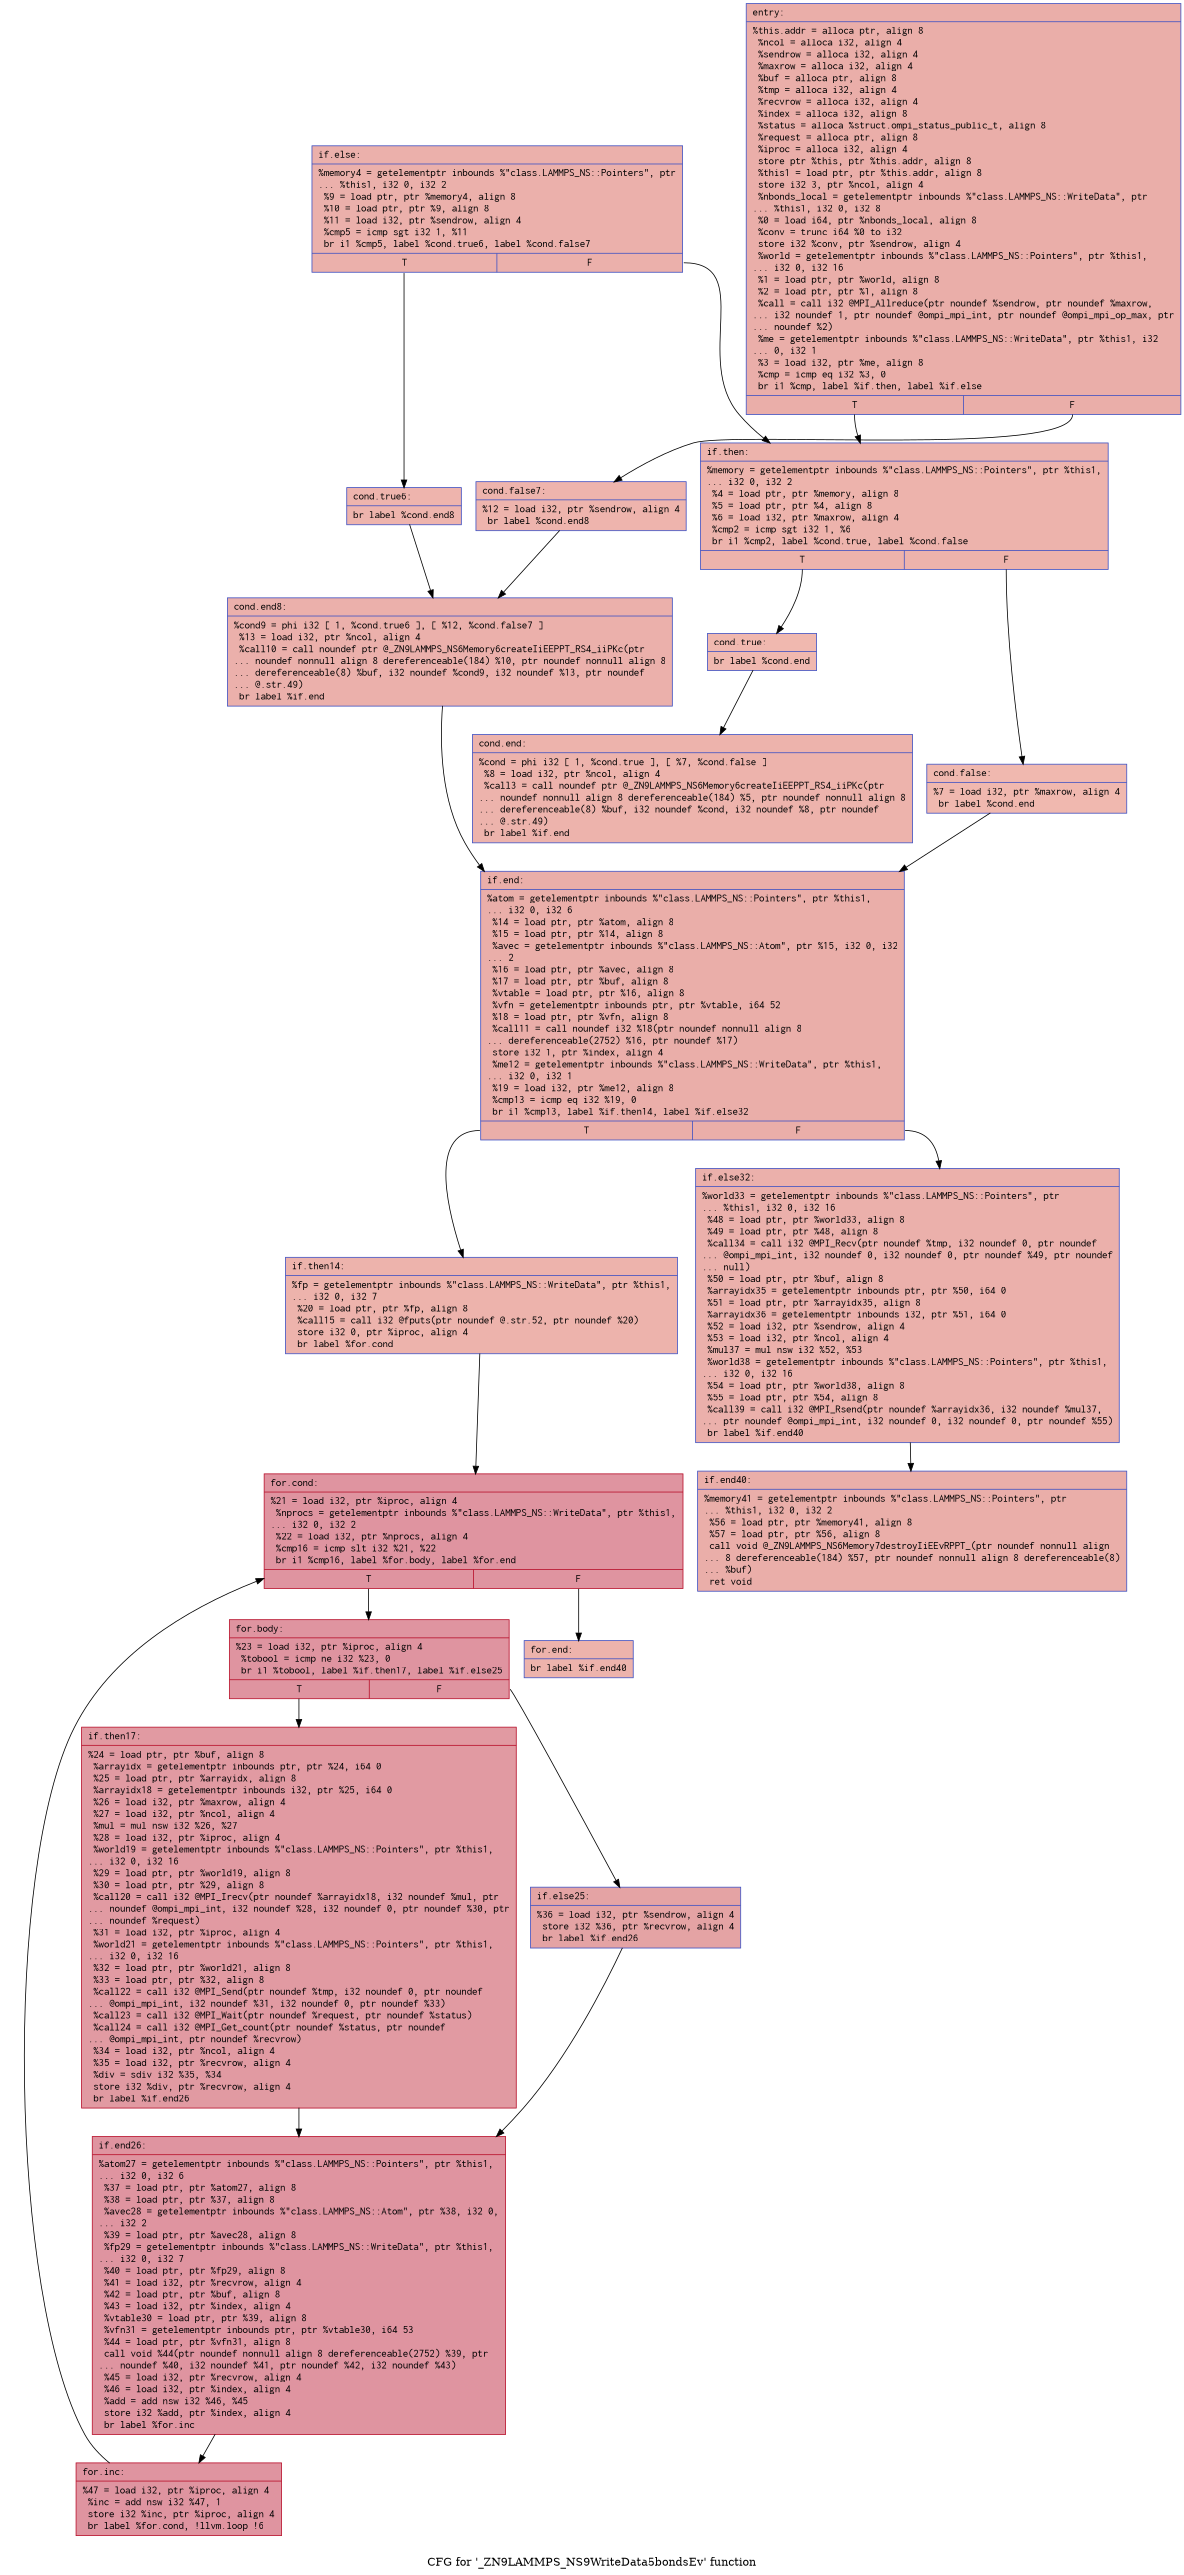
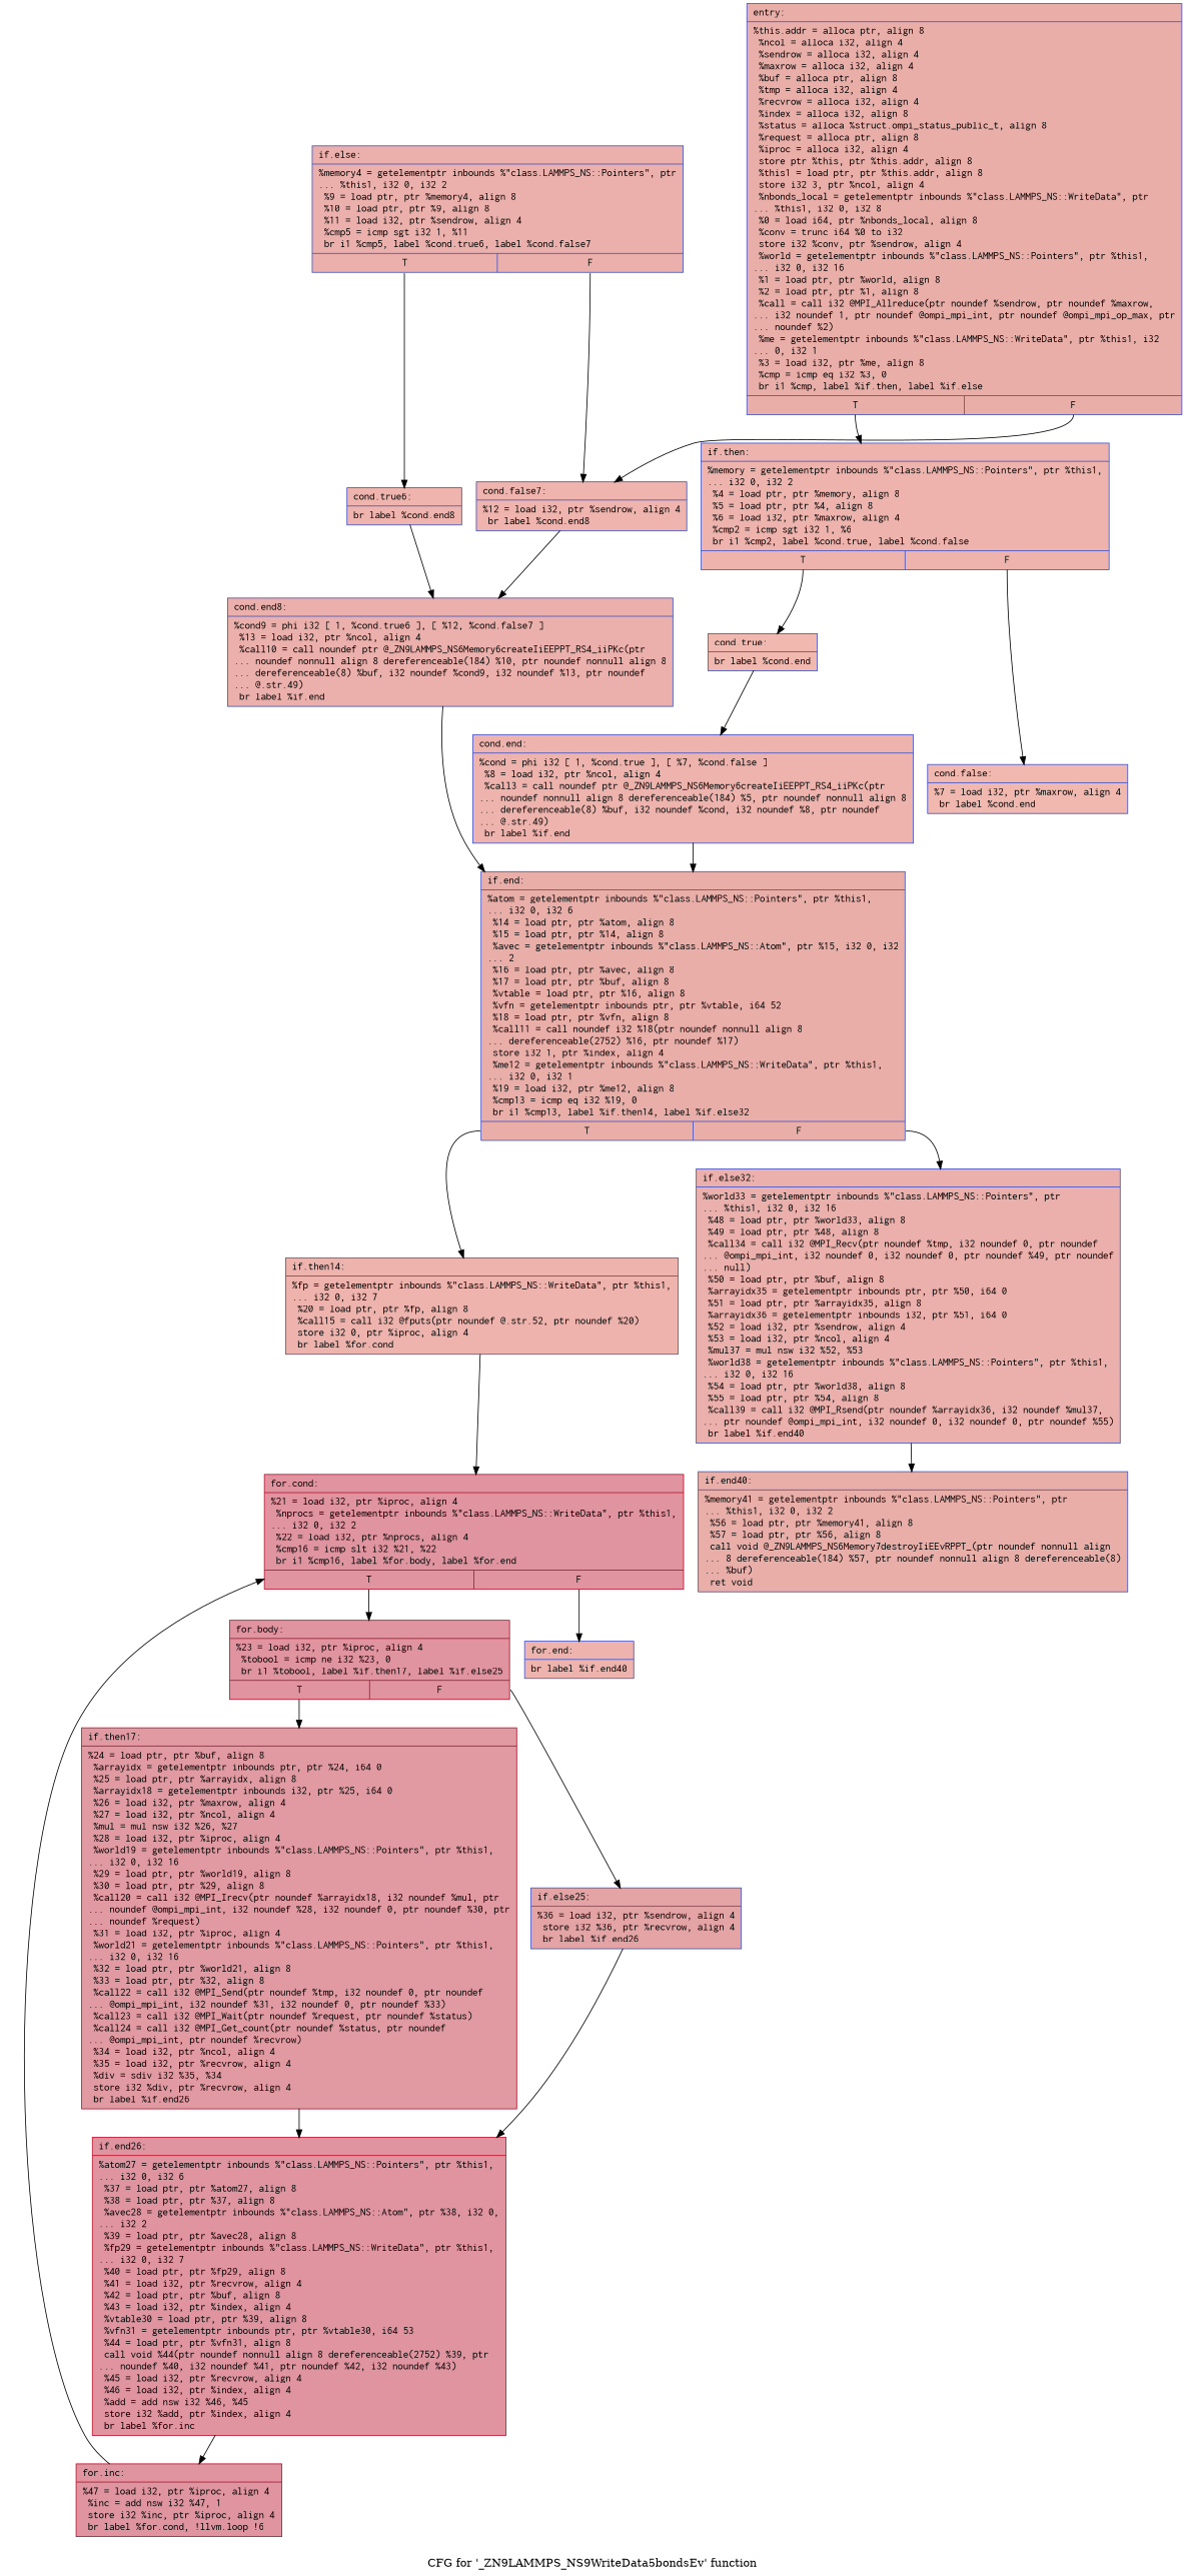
  digraph {
    label="CFG for '_ZN9LAMMPS_NS9WriteData5bondsEv' function"
    node [color="#3d50c3ff" fillcolor="#d6524470" fontname=Courier shape=record style=filled]
    n1 [fillcolor="#d0473d70" label="{entry:\l|  %this.addr = alloca ptr, align 8\l  %ncol = alloca i32, align 4\l  %sendrow = alloca i32, align 4\l  %maxrow = alloca i32, align 4\l  %buf = alloca ptr, align 8\l  %tmp = alloca i32, align 4\l  %recvrow = alloca i32, align 4\l  %index = alloca i32, align 8\l  %status = alloca %struct.ompi_status_public_t, align 8\l  %request = alloca ptr, align 8\l  %iproc = alloca i32, align 4\l  store ptr %this, ptr %this.addr, align 8\l  %this1 = load ptr, ptr %this.addr, align 8\l  store i32 3, ptr %ncol, align 4\l  %nbonds_local = getelementptr inbounds %\"class.LAMMPS_NS::WriteData\", ptr\l... %this1, i32 0, i32 8\l  %0 = load i64, ptr %nbonds_local, align 8\l  %conv = trunc i64 %0 to i32\l  store i32 %conv, ptr %sendrow, align 4\l  %world = getelementptr inbounds %\"class.LAMMPS_NS::Pointers\", ptr %this1,\l... i32 0, i32 16\l  %1 = load ptr, ptr %world, align 8\l  %2 = load ptr, ptr %1, align 8\l  %call = call i32 @MPI_Allreduce(ptr noundef %sendrow, ptr noundef %maxrow,\l... i32 noundef 1, ptr noundef @ompi_mpi_int, ptr noundef @ompi_mpi_op_max, ptr\l... noundef %2)\l  %me = getelementptr inbounds %\"class.LAMMPS_NS::WriteData\", ptr %this1, i32\l... 0, i32 1\l  %3 = load i32, ptr %me, align 8\l  %cmp = icmp eq i32 %3, 0\l  br i1 %cmp, label %if.then, label %if.else\l|{<s0>T|<s1>F}}"]
    n2 [label="{if.then:\l|  %memory = getelementptr inbounds %\"class.LAMMPS_NS::Pointers\", ptr %this1,\l... i32 0, i32 2\l  %4 = load ptr, ptr %memory, align 8\l  %5 = load ptr, ptr %4, align 8\l  %6 = load i32, ptr %maxrow, align 4\l  %cmp2 = icmp sgt i32 1, %6\l  br i1 %cmp2, label %cond.true, label %cond.false\l|{<s0>T|<s1>F}}"]
    n3 [fillcolor="#d8564670" label="{cond.false7:\l|  %12 = load i32, ptr %sendrow, align 4\l  br label %cond.end8\l}"]
    n4 [fillcolor="#dc5d4a70" label="{cond.true:\l|  br label %cond.end\l}"]
    n5 [fillcolor="#dc5d4a70" label="{cond.false:\l|  %7 = load i32, ptr %maxrow, align 4\l  br label %cond.end\l}"]
    n6 [fillcolor="#d24b4070" label="{if.else:\l|  %memory4 = getelementptr inbounds %\"class.LAMMPS_NS::Pointers\", ptr\l... %this1, i32 0, i32 2\l  %9 = load ptr, ptr %memory4, align 8\l  %10 = load ptr, ptr %9, align 8\l  %11 = load i32, ptr %sendrow, align 4\l  %cmp5 = icmp sgt i32 1, %11\l  br i1 %cmp5, label %cond.true6, label %cond.false7\l|{<s0>T|<s1>F}}"]
    n7 [fillcolor="#d8564670" label="{cond.true6:\l|  br label %cond.end8\l}"]
    n8 [label="{cond.end:\l|  %cond = phi i32 [ 1, %cond.true ], [ %7, %cond.false ]\l  %8 = load i32, ptr %ncol, align 4\l  %call3 = call noundef ptr @_ZN9LAMMPS_NS6Memory6createIiEEPPT_RS4_iiPKc(ptr\l... noundef nonnull align 8 dereferenceable(184) %5, ptr noundef nonnull align 8\l... dereferenceable(8) %buf, i32 noundef %cond, i32 noundef %8, ptr noundef\l... @.str.49)\l  br label %if.end\l}"]
    n9 [fillcolor="#d24b4070" label="{cond.end8:\l|  %cond9 = phi i32 [ 1, %cond.true6 ], [ %12, %cond.false7 ]\l  %13 = load i32, ptr %ncol, align 4\l  %call10 = call noundef ptr @_ZN9LAMMPS_NS6Memory6createIiEEPPT_RS4_iiPKc(ptr\l... noundef nonnull align 8 dereferenceable(184) %10, ptr noundef nonnull align 8\l... dereferenceable(8) %buf, i32 noundef %cond9, i32 noundef %13, ptr noundef\l... @.str.49)\l  br label %if.end\l}"]
    n10 [fillcolor="#d0473d70" label="{if.end:\l|  %atom = getelementptr inbounds %\"class.LAMMPS_NS::Pointers\", ptr %this1,\l... i32 0, i32 6\l  %14 = load ptr, ptr %atom, align 8\l  %15 = load ptr, ptr %14, align 8\l  %avec = getelementptr inbounds %\"class.LAMMPS_NS::Atom\", ptr %15, i32 0, i32\l... 2\l  %16 = load ptr, ptr %avec, align 8\l  %17 = load ptr, ptr %buf, align 8\l  %vtable = load ptr, ptr %16, align 8\l  %vfn = getelementptr inbounds ptr, ptr %vtable, i64 52\l  %18 = load ptr, ptr %vfn, align 8\l  %call11 = call noundef i32 %18(ptr noundef nonnull align 8\l... dereferenceable(2752) %16, ptr noundef %17)\l  store i32 1, ptr %index, align 4\l  %me12 = getelementptr inbounds %\"class.LAMMPS_NS::WriteData\", ptr %this1,\l... i32 0, i32 1\l  %19 = load i32, ptr %me12, align 8\l  %cmp13 = icmp eq i32 %19, 0\l  br i1 %cmp13, label %if.then14, label %if.else32\l|{<s0>T|<s1>F}}"]
    n11 [label="{if.then14:\l|  %fp = getelementptr inbounds %\"class.LAMMPS_NS::WriteData\", ptr %this1,\l... i32 0, i32 7\l  %20 = load ptr, ptr %fp, align 8\l  %call15 = call i32 @fputs(ptr noundef @.str.52, ptr noundef %20)\l  store i32 0, ptr %iproc, align 4\l  br label %for.cond\l}"]
    n12 [fillcolor="#d24b4070" label="{if.else32:\l|  %world33 = getelementptr inbounds %\"class.LAMMPS_NS::Pointers\", ptr\l... %this1, i32 0, i32 16\l  %48 = load ptr, ptr %world33, align 8\l  %49 = load ptr, ptr %48, align 8\l  %call34 = call i32 @MPI_Recv(ptr noundef %tmp, i32 noundef 0, ptr noundef\l... @ompi_mpi_int, i32 noundef 0, i32 noundef 0, ptr noundef %49, ptr noundef\l... null)\l  %50 = load ptr, ptr %buf, align 8\l  %arrayidx35 = getelementptr inbounds ptr, ptr %50, i64 0\l  %51 = load ptr, ptr %arrayidx35, align 8\l  %arrayidx36 = getelementptr inbounds i32, ptr %51, i64 0\l  %52 = load i32, ptr %sendrow, align 4\l  %53 = load i32, ptr %ncol, align 4\l  %mul37 = mul nsw i32 %52, %53\l  %world38 = getelementptr inbounds %\"class.LAMMPS_NS::Pointers\", ptr %this1,\l... i32 0, i32 16\l  %54 = load ptr, ptr %world38, align 8\l  %55 = load ptr, ptr %54, align 8\l  %call39 = call i32 @MPI_Rsend(ptr noundef %arrayidx36, i32 noundef %mul37,\l... ptr noundef @ompi_mpi_int, i32 noundef 0, i32 noundef 0, ptr noundef %55)\l  br label %if.end40\l}"]
    n13 [color="#b70d28ff" fillcolor="#b70d2870" label="{for.cond:\l|  %21 = load i32, ptr %iproc, align 4\l  %nprocs = getelementptr inbounds %\"class.LAMMPS_NS::WriteData\", ptr %this1,\l... i32 0, i32 2\l  %22 = load i32, ptr %nprocs, align 4\l  %cmp16 = icmp slt i32 %21, %22\l  br i1 %cmp16, label %for.body, label %for.end\l|{<s0>T|<s1>F}}"]
    n14 [fillcolor="#d0473d70" label="{if.end40:\l|  %memory41 = getelementptr inbounds %\"class.LAMMPS_NS::Pointers\", ptr\l... %this1, i32 0, i32 2\l  %56 = load ptr, ptr %memory41, align 8\l  %57 = load ptr, ptr %56, align 8\l  call void @_ZN9LAMMPS_NS6Memory7destroyIiEEvRPPT_(ptr noundef nonnull align\l... 8 dereferenceable(184) %57, ptr noundef nonnull align 8 dereferenceable(8)\l... %buf)\l  ret void\l}"]
    n15 [color="#b70d28ff" fillcolor="#b70d2870" label="{for.body:\l|  %23 = load i32, ptr %iproc, align 4\l  %tobool = icmp ne i32 %23, 0\l  br i1 %tobool, label %if.then17, label %if.else25\l|{<s0>T|<s1>F}}"]
    n16 [label="{for.end:\l|  br label %if.end40\l}"]
    n17 [color="#b70d28ff" fillcolor="#bb1b2c70" label="{if.then17:\l|  %24 = load ptr, ptr %buf, align 8\l  %arrayidx = getelementptr inbounds ptr, ptr %24, i64 0\l  %25 = load ptr, ptr %arrayidx, align 8\l  %arrayidx18 = getelementptr inbounds i32, ptr %25, i64 0\l  %26 = load i32, ptr %maxrow, align 4\l  %27 = load i32, ptr %ncol, align 4\l  %mul = mul nsw i32 %26, %27\l  %28 = load i32, ptr %iproc, align 4\l  %world19 = getelementptr inbounds %\"class.LAMMPS_NS::Pointers\", ptr %this1,\l... i32 0, i32 16\l  %29 = load ptr, ptr %world19, align 8\l  %30 = load ptr, ptr %29, align 8\l  %call20 = call i32 @MPI_Irecv(ptr noundef %arrayidx18, i32 noundef %mul, ptr\l... noundef @ompi_mpi_int, i32 noundef %28, i32 noundef 0, ptr noundef %30, ptr\l... noundef %request)\l  %31 = load i32, ptr %iproc, align 4\l  %world21 = getelementptr inbounds %\"class.LAMMPS_NS::Pointers\", ptr %this1,\l... i32 0, i32 16\l  %32 = load ptr, ptr %world21, align 8\l  %33 = load ptr, ptr %32, align 8\l  %call22 = call i32 @MPI_Send(ptr noundef %tmp, i32 noundef 0, ptr noundef\l... @ompi_mpi_int, i32 noundef %31, i32 noundef 0, ptr noundef %33)\l  %call23 = call i32 @MPI_Wait(ptr noundef %request, ptr noundef %status)\l  %call24 = call i32 @MPI_Get_count(ptr noundef %status, ptr noundef\l... @ompi_mpi_int, ptr noundef %recvrow)\l  %34 = load i32, ptr %ncol, align 4\l  %35 = load i32, ptr %recvrow, align 4\l  %div = sdiv i32 %35, %34\l  store i32 %div, ptr %recvrow, align 4\l  br label %if.end26\l}"]
    n18 [fillcolor="#c32e3170" label="{if.else25:\l|  %36 = load i32, ptr %sendrow, align 4\l  store i32 %36, ptr %recvrow, align 4\l  br label %if.end26\l}"]
    n19 [color="#b70d28ff" fillcolor="#b70d2870" label="{if.end26:\l|  %atom27 = getelementptr inbounds %\"class.LAMMPS_NS::Pointers\", ptr %this1,\l... i32 0, i32 6\l  %37 = load ptr, ptr %atom27, align 8\l  %38 = load ptr, ptr %37, align 8\l  %avec28 = getelementptr inbounds %\"class.LAMMPS_NS::Atom\", ptr %38, i32 0,\l... i32 2\l  %39 = load ptr, ptr %avec28, align 8\l  %fp29 = getelementptr inbounds %\"class.LAMMPS_NS::WriteData\", ptr %this1,\l... i32 0, i32 7\l  %40 = load ptr, ptr %fp29, align 8\l  %41 = load i32, ptr %recvrow, align 4\l  %42 = load ptr, ptr %buf, align 8\l  %43 = load i32, ptr %index, align 4\l  %vtable30 = load ptr, ptr %39, align 8\l  %vfn31 = getelementptr inbounds ptr, ptr %vtable30, i64 53\l  %44 = load ptr, ptr %vfn31, align 8\l  call void %44(ptr noundef nonnull align 8 dereferenceable(2752) %39, ptr\l... noundef %40, i32 noundef %41, ptr noundef %42, i32 noundef %43)\l  %45 = load i32, ptr %recvrow, align 4\l  %46 = load i32, ptr %index, align 4\l  %add = add nsw i32 %46, %45\l  store i32 %add, ptr %index, align 4\l  br label %for.inc\l}"]
    n20 [color="#b70d28ff" fillcolor="#b70d2870" label="{for.inc:\l|  %47 = load i32, ptr %iproc, align 4\l  %inc = add nsw i32 %47, 1\l  store i32 %inc, ptr %iproc, align 4\l  br label %for.cond, !llvm.loop !6\l}"]
    n1 -> n2 [tailport=s0]
    n1 -> n3 [tailport=s1]
    n2 -> n4 [tailport=s0]
    n2 -> n5 [tailport=s1]
    n3 -> n9
    n4 -> n8
-   n6 -> n2 [tailport=s1]
+   n6 -> n3 [tailport=s1]
    n6 -> n7 [tailport=s0]
    n7 -> n9
-   n5 -> n10
+   n8 -> n10
    n9 -> n10
    n10 -> n11 [tailport=s0]
    n10 -> n12 [tailport=s1]
    n11 -> n13
    n12 -> n14
    n13 -> n15 [tailport=s0]
    n13 -> n16 [tailport=s1]
    n15 -> n17 [tailport=s0]
    n15 -> n18 [tailport=s1]
    n17 -> n19
    n18 -> n19
    n19 -> n20
    n20 -> n13
  }
